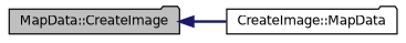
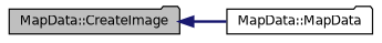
  digraph {
    rankdir=LR
    node [color=black fontname=Helvetica fontsize=10 shape=folder style=filled]
    n1 [fillcolor=grey75 fontcolor=black height=0.2 label="MapData::CreateImage" width=0.4]
-   n2 [fillcolor=white height=0.2 label="CreateImage::MapData" width=0.4]
+   n2 [fillcolor=white height=0.2 label="MapData::MapData" width=0.4]
    n1 -> n2 [color=midnightblue dir=back fontname=Helvetica fontsize=10 labelfontname=Helvetica labelfontsize=10 style=bold]
  }
